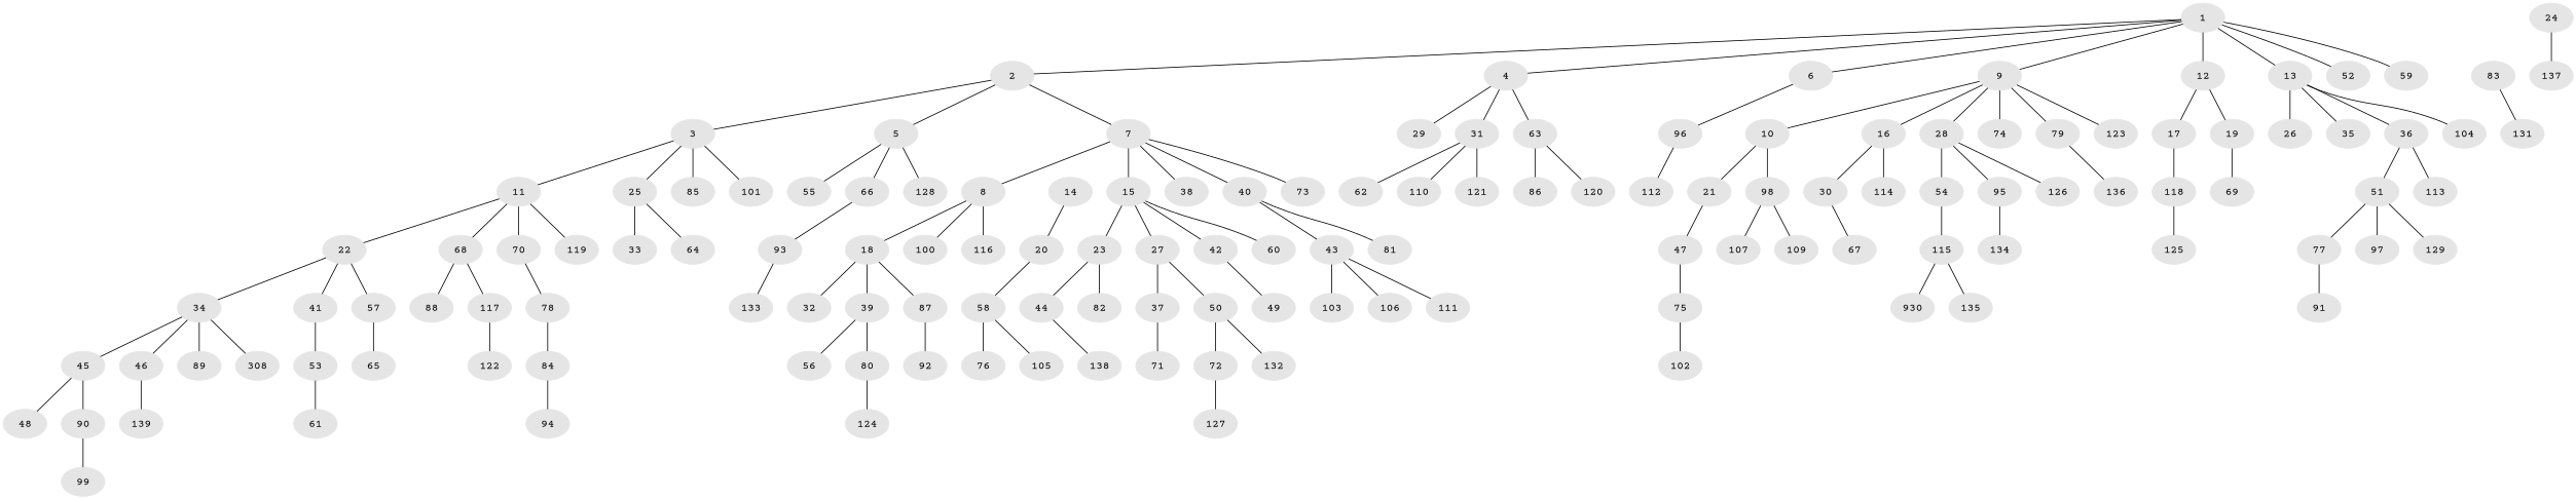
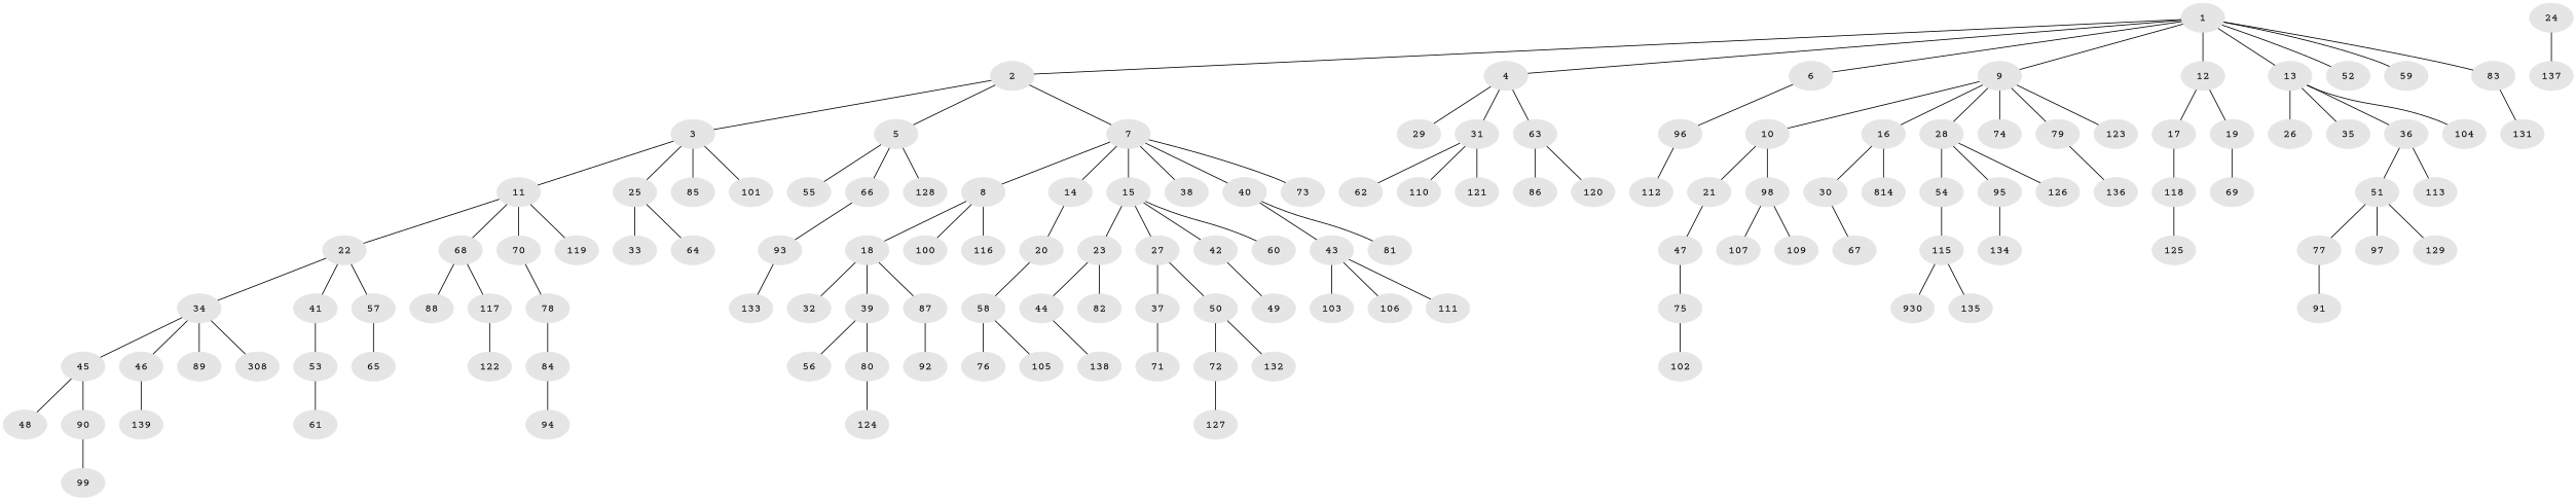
  graph {
    fontname="Courier Prime"
    node [color=gray90 fontname="Courier Prime" style=filled]
    edge [fontname="Courier Prime"]
    1
    2
    4
    6
    9
    12
    13
    52
    59
    83
    3
    5
    7
    29
    31
    63
    96
    10
    16
    28
    74
    79
    123
    17
    19
    26
    35
    36
    104
    131
    11
    25
    85
    101
    55
    66
    128
    8
    14
    15
    38
    40
    73
    22
    68
    70
    119
    33
    64
    62
    110
    121
    86
    120
    93
    112
    18
    100
    116
    20
    23
    27
    42
    60
    43
    81
    32
    39
    87
    21
    98
    30
-   114
+   114 [label=814]
    54
    95
    126
    136
    47
    107
    109
    34
    41
    57
    88
    117
    78
    118
    69
    24
    137
    51
    113
    58
    44
    82
    37
    50
    49
    67
    125
    56
    80
    92
    76
    105
    75
    45
    46
    89
    n110 [label=308]
    53
    65
    138
    71
    72
    132
    115
    134
    48
    90
    139
    77
    97
    129
    124
    103
    106
    111
    61
    99
    102
    127
    91
    n134 [label=930]
    135
    133
    122
    84
    94
    1 -- 2
    1 -- 4
    1 -- 6
    1 -- 9
    1 -- 12
    1 -- 13
    1 -- 52
    1 -- 59
+   1 -- 83
    2 -- 3
    2 -- 5
    2 -- 7
    4 -- 29
    4 -- 31
    4 -- 63
    6 -- 96
    9 -- 10
    9 -- 16
    9 -- 28
    9 -- 74
    9 -- 79
    9 -- 123
    12 -- 17
    12 -- 19
    13 -- 26
    13 -- 35
    13 -- 36
    13 -- 104
    83 -- 131
    3 -- 11
    3 -- 25
    3 -- 85
    3 -- 101
    5 -- 55
    5 -- 66
    5 -- 128
    7 -- 8
+   7 -- 14
    7 -- 15
    7 -- 38
    7 -- 40
    7 -- 73
    31 -- 62
    31 -- 110
    31 -- 121
    63 -- 86
    63 -- 120
    96 -- 112
    10 -- 21
    10 -- 98
    16 -- 30
    16 -- 114
    28 -- 54
    28 -- 95
    28 -- 126
    79 -- 136
    17 -- 118
    19 -- 69
    36 -- 51
    36 -- 113
    11 -- 22
    11 -- 68
    11 -- 70
    11 -- 119
    25 -- 33
    25 -- 64
    66 -- 93
    8 -- 18
    8 -- 100
    8 -- 116
    14 -- 20
    15 -- 23
    15 -- 27
    15 -- 42
    15 -- 60
    40 -- 43
    40 -- 81
    22 -- 34
    22 -- 41
    22 -- 57
    68 -- 88
    68 -- 117
    70 -- 78
    93 -- 133
    18 -- 32
    18 -- 39
    18 -- 87
    20 -- 58
    23 -- 44
    23 -- 82
    27 -- 37
    27 -- 50
    42 -- 49
    43 -- 103
    43 -- 106
    43 -- 111
    39 -- 56
    39 -- 80
    87 -- 92
    21 -- 47
    98 -- 107
    98 -- 109
    30 -- 67
    54 -- 115
    95 -- 134
    47 -- 75
    34 -- 45
    34 -- 46
    34 -- 89
    34 -- n110
    41 -- 53
    57 -- 65
    117 -- 122
    78 -- 84
    118 -- 125
    24 -- 137
    51 -- 77
    51 -- 97
    51 -- 129
    58 -- 76
    58 -- 105
    44 -- 138
    37 -- 71
    50 -- 72
    50 -- 132
    80 -- 124
    75 -- 102
    45 -- 48
    45 -- 90
    46 -- 139
    53 -- 61
    72 -- 127
    115 -- n134
    115 -- 135
    90 -- 99
    77 -- 91
    84 -- 94
  }
